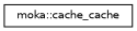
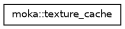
  digraph {
    rankdir=LR
-   n1 [color=black fillcolor=white fontname=Helvetica fontsize=10 height=0.2 label="moka::cache_cache" shape=record style=filled width=0.4]
+   n1 [color=black fillcolor=white fontname=Helvetica fontsize=10 height=0.2 label="moka::texture_cache" shape=record style=filled width=0.4]
  }
